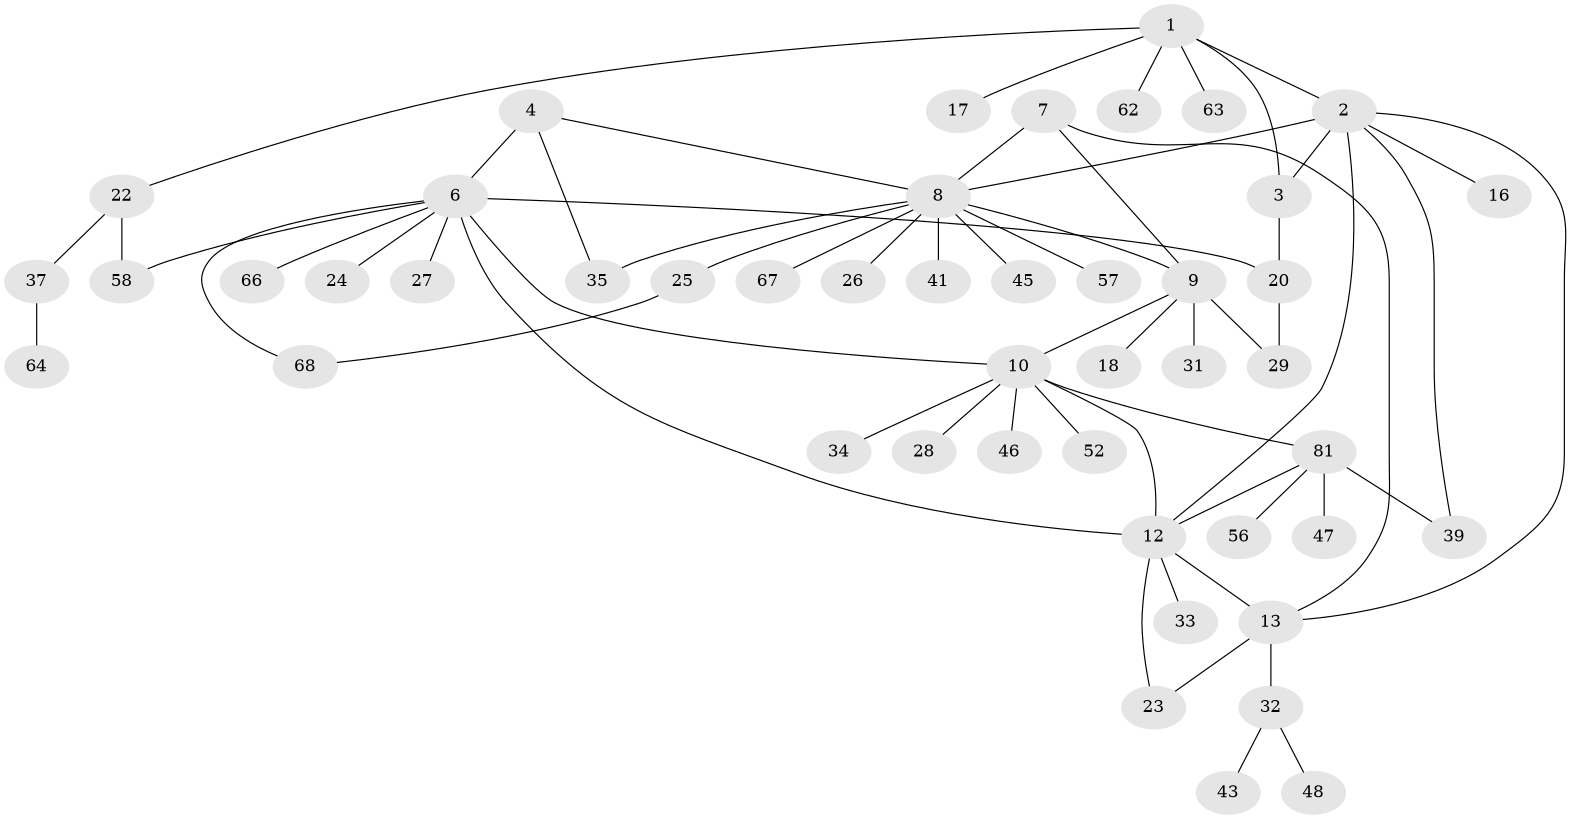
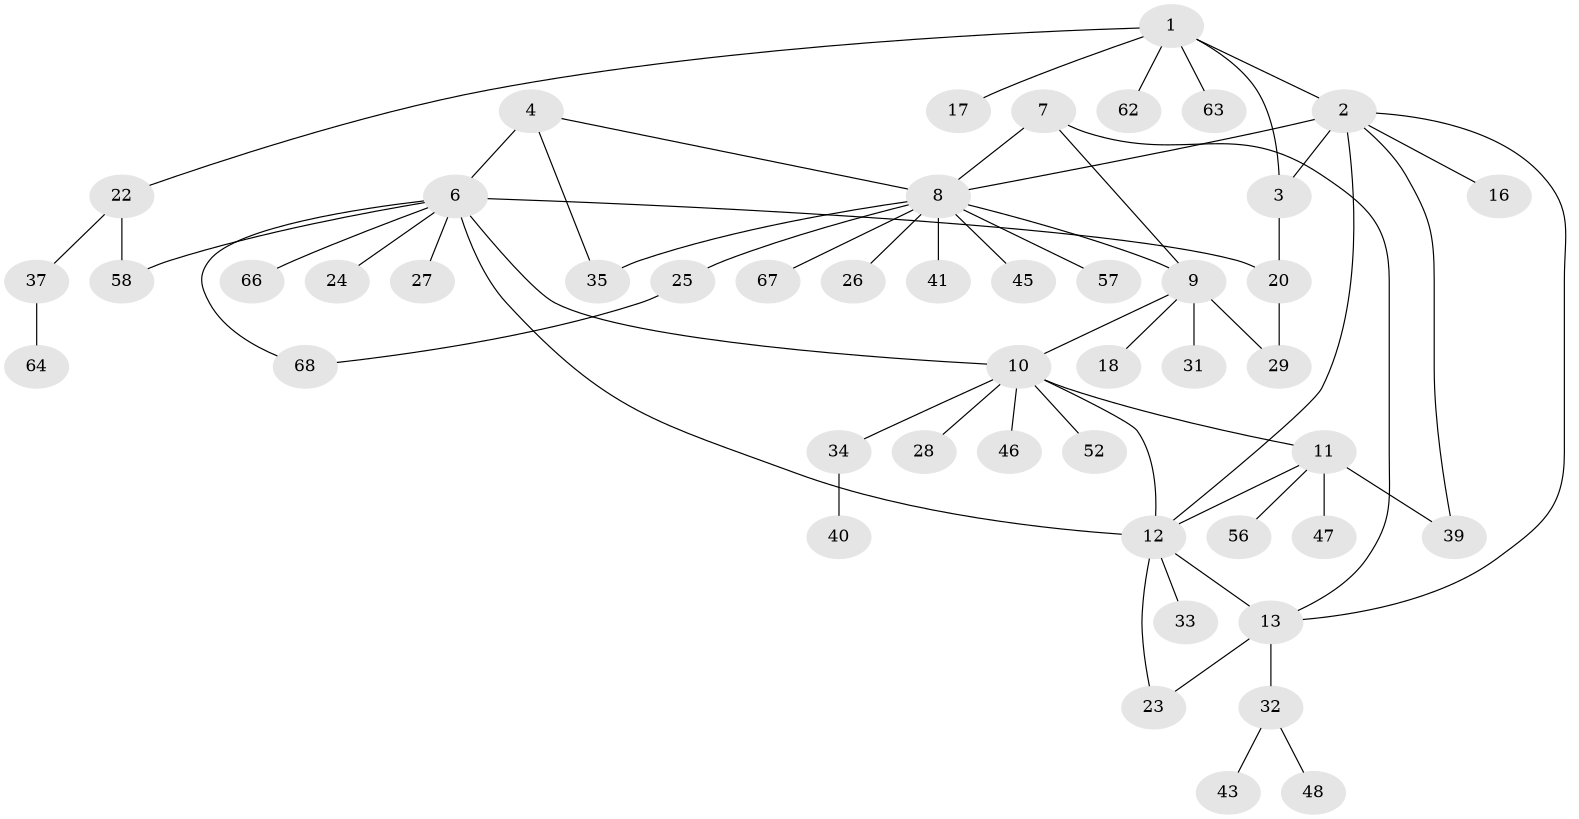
  graph {
    node [color=gray90 style=filled]
    1 [super="+36"]
    2 [super="+50"]
    3 [super="+38"]
    17
    22
    62
    63
    8 [super="+19"]
    12 [super="+15"]
    13 [super="+14"]
    16
    39
    20
    58 [super="+69"]
    37 [super="+45"]
    35
    9 [super="+52"]
    25 [super="+42"]
    26 [super="+60"]
    41
    n21 [label=45]
    57
    67
    23 [super="+53"]
    33
    32 [super="+51"]
    6 [super="+44"]
    10 [super="+21"]
    24
    27
    66
    68
    4 [super="+5"]
-   11 [super="+30" label=81]
+   11 [super="+30"]
    28
    34
    46
    n38 [label=52]
    29 [super="+65"]
    7
    18
    31 [super="+55"]
    47
    56
+   40
    43
    48 [super="+61"]
    64
    1 -- 2
    1 -- 3
    1 -- 17
    1 -- 22
    1 -- 62
    1 -- 63
    2 -- 3
    2 -- 8
    2 -- 12
    2 -- 13
    2 -- 16
    2 -- 39
    3 -- 20
    22 -- 58
    22 -- 37
    8 -- 35
    8 -- 9
    8 -- 25
    8 -- 26
    8 -- 41
    8 -- n21
    8 -- 57
    8 -- 67
    12 -- 13 [weight=2]
    12 -- 23
    12 -- 33
    13 -- 23
    13 -- 32
    20 -- 29
    37 -- 64
    9 -- 10
    9 -- 29
    9 -- 18
    9 -- 31
    25 -- 68
    32 -- 43
    32 -- 48
    6 -- 12
    6 -- 20
    6 -- 58
    6 -- 10
    6 -- 24
    6 -- 27
    6 -- 66
    6 -- 68
    10 -- 12
    10 -- 11
    10 -- 28
    10 -- 34
    10 -- 46
    10 -- n38
    4 -- 8
    4 -- 35
    4 -- 6 [weight=2]
    11 -- 12
    11 -- 39
    11 -- 47
    11 -- 56
+   34 -- 40
    7 -- 8
    7 -- 13
    7 -- 9
  }
